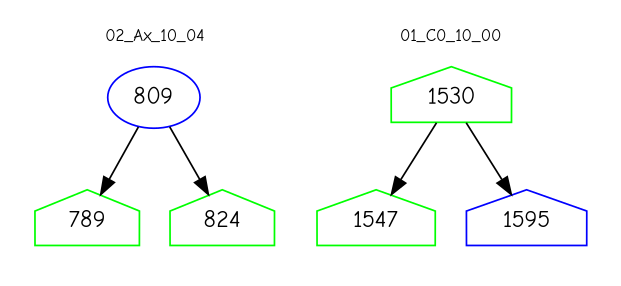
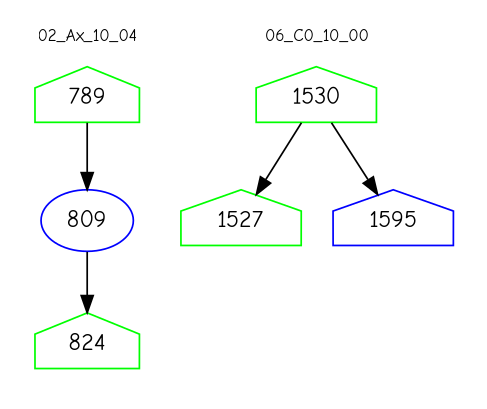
  digraph {
    fontname="Comic Neue"
    node [color=green fontname="Comic Neue" shape=house]
    edge [color=black fontname="Comic Neue"]
    n1 [color=blue label=809 shape=ellipse]
    n2 [label=789]
    n3 [label=824]
    n4 [label=1530]
-   n5 [label=1547]
+   n5 [label=1527]
    n6 [color=blue label=1595]
    subgraph cluster_1 {
      color=white
      fontsize=10
      label="02_Ax_10_04"
      n1
      n2
      n3
    }
    subgraph cluster_2 {
      color=white
      fontsize=10
-     label="01_C0_10_00"
+     label="06_C0_10_00"
      n4
      n5
      n6
    }
-   n1 -> n2
+   n2 -> n1
    n1 -> n3
    n4 -> n5
    n4 -> n6
  }
